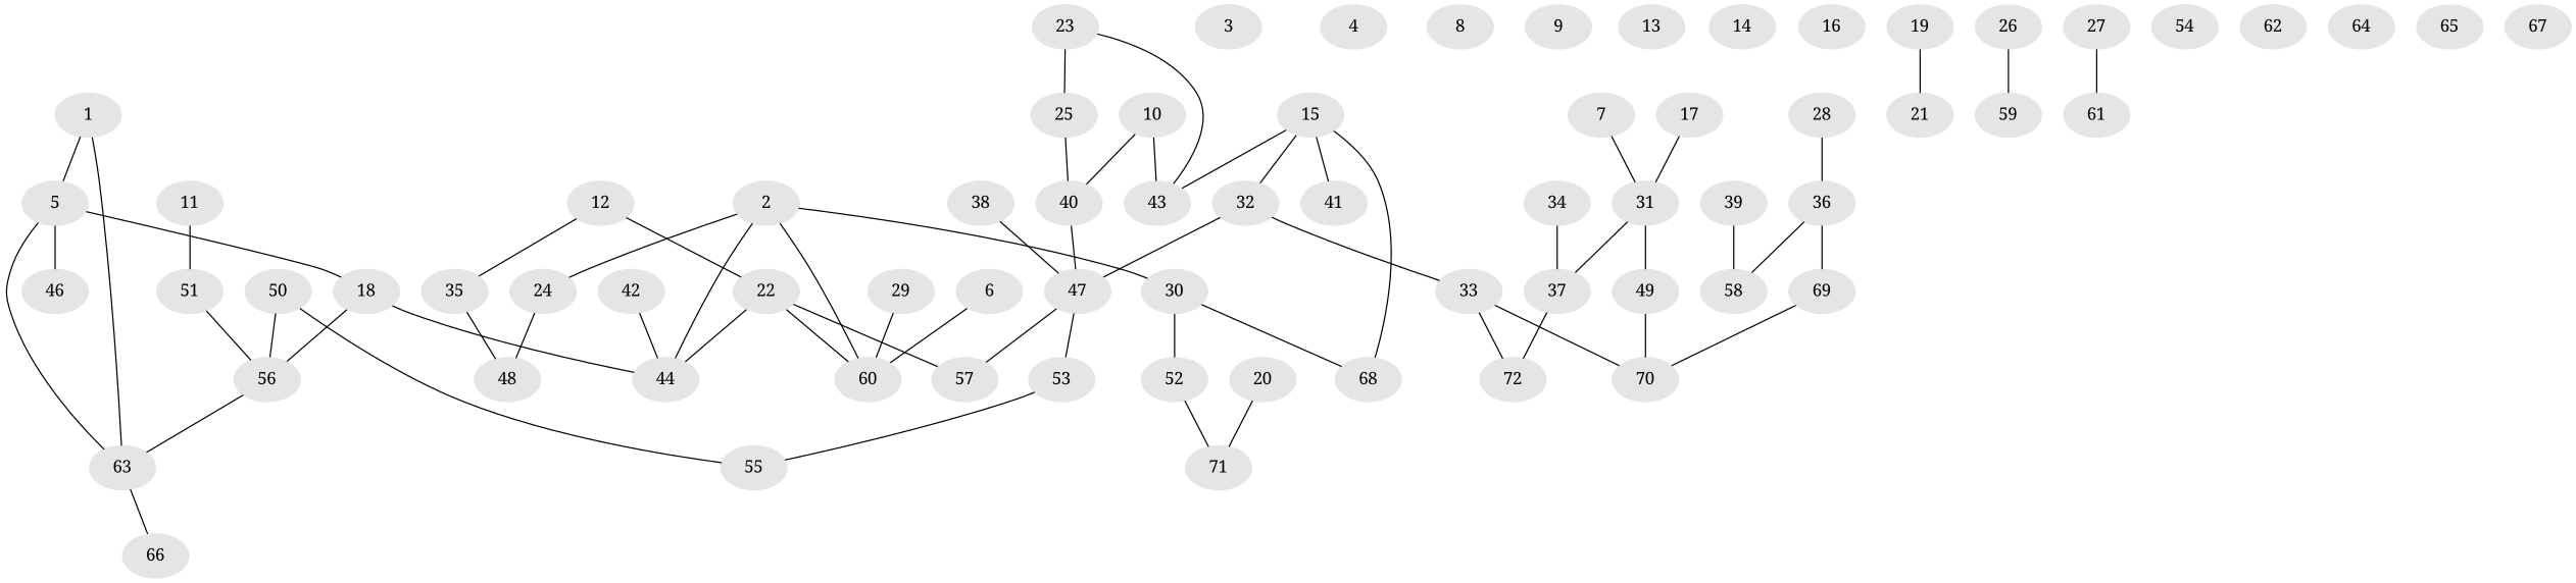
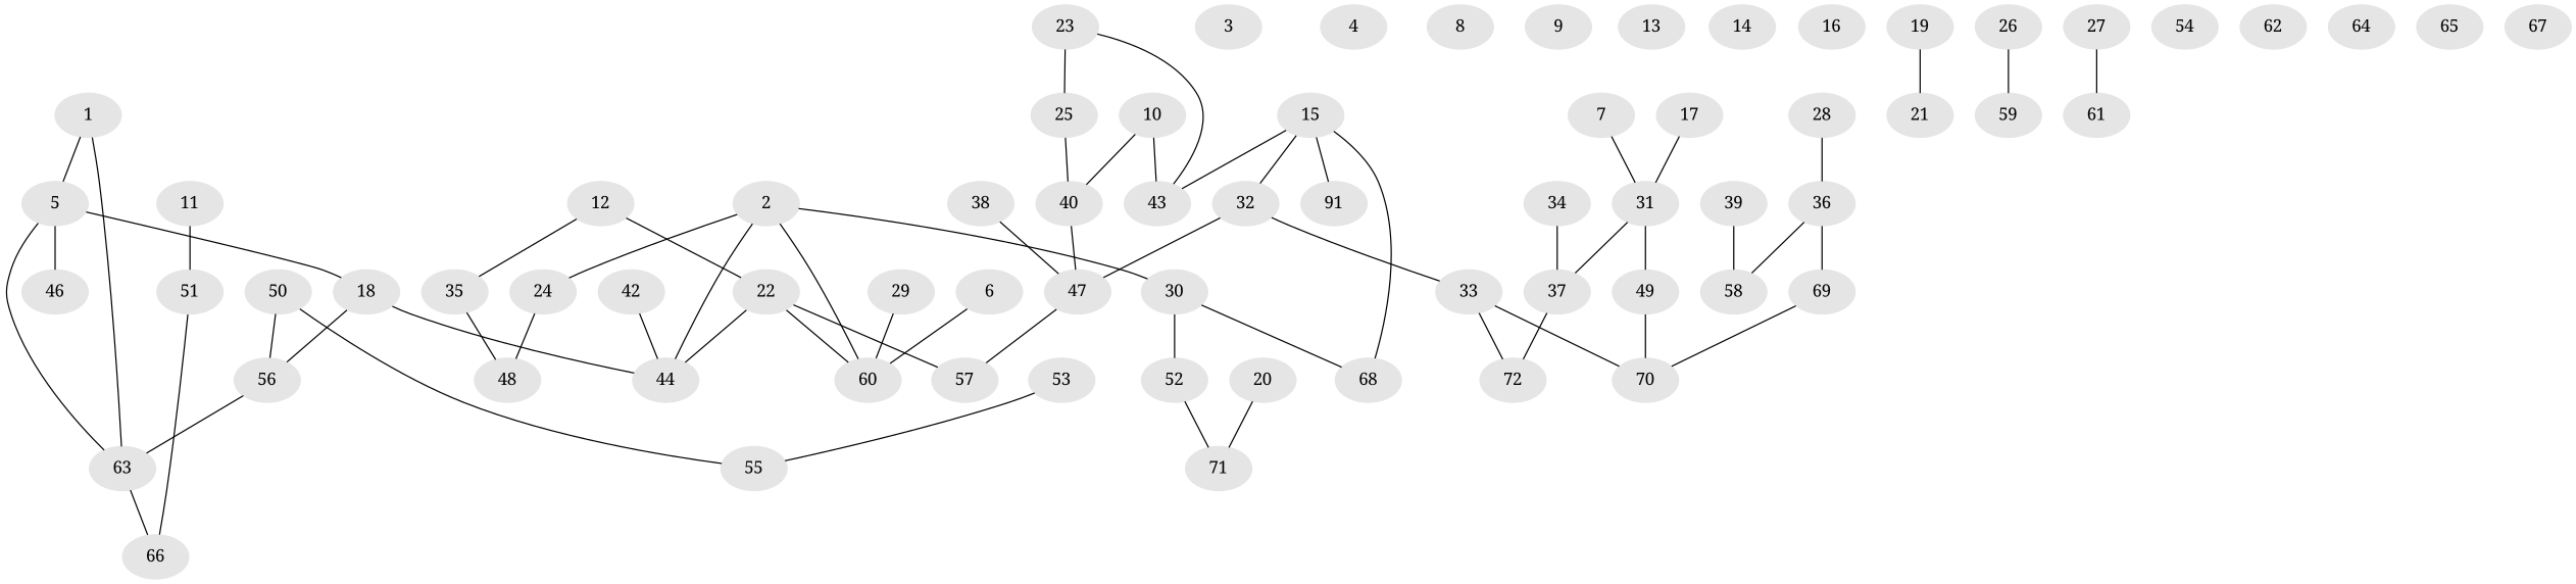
  graph {
    fontname="Noto Serif"
    node [color=gray90 fontname="Noto Serif" style=filled]
    edge [fontname="Noto Serif"]
    1
    5
    63
    18
    46
    66
    2
    24
    30
    44
    60
    48
    68
    52
    3
    4
    56
    6
    7
    31
    37
    49
    8
    9
    10
    40
    43
    47
    11
    51
    12
    22
    35
    57
    13
    14
    15
    32
-   41
+   41 [label=91]
    25
    33
    16
    17
    19
    21
    20
    71
    23
    26
    59
    27
    61
    28
    36
    58
    69
    29
    72
    38
    70
    53
    34
    39
    42
    55
    50
    54
    62
    64
    65
    67
    1 -- 5
    1 -- 63
    5 -- 63
    5 -- 18
    5 -- 46
    63 -- 66
    18 -- 44
    18 -- 56
    2 -- 24
    2 -- 30
    2 -- 44
    2 -- 60
    24 -- 48
    30 -- 68
    30 -- 52
    52 -- 71
    56 -- 63
    6 -- 60
    7 -- 31
    31 -- 37
    31 -- 49
    37 -- 72
    49 -- 70
    10 -- 40
    10 -- 43
    40 -- 47
    47 -- 57
-   47 -- 53
    11 -- 51
-   51 -- 56
+   51 -- 66
    12 -- 22
    12 -- 35
    22 -- 44
    22 -- 60
    22 -- 57
    35 -- 48
    15 -- 68
    15 -- 43
    15 -- 32
    15 -- 41
    32 -- 47
    32 -- 33
    25 -- 40
    33 -- 72
    33 -- 70
    17 -- 31
    19 -- 21
    20 -- 71
    23 -- 43
    23 -- 25
    26 -- 59
    27 -- 61
    28 -- 36
    36 -- 58
    36 -- 69
    69 -- 70
    29 -- 60
    38 -- 47
    53 -- 55
    34 -- 37
    39 -- 58
    42 -- 44
    50 -- 56
    50 -- 55
  }
